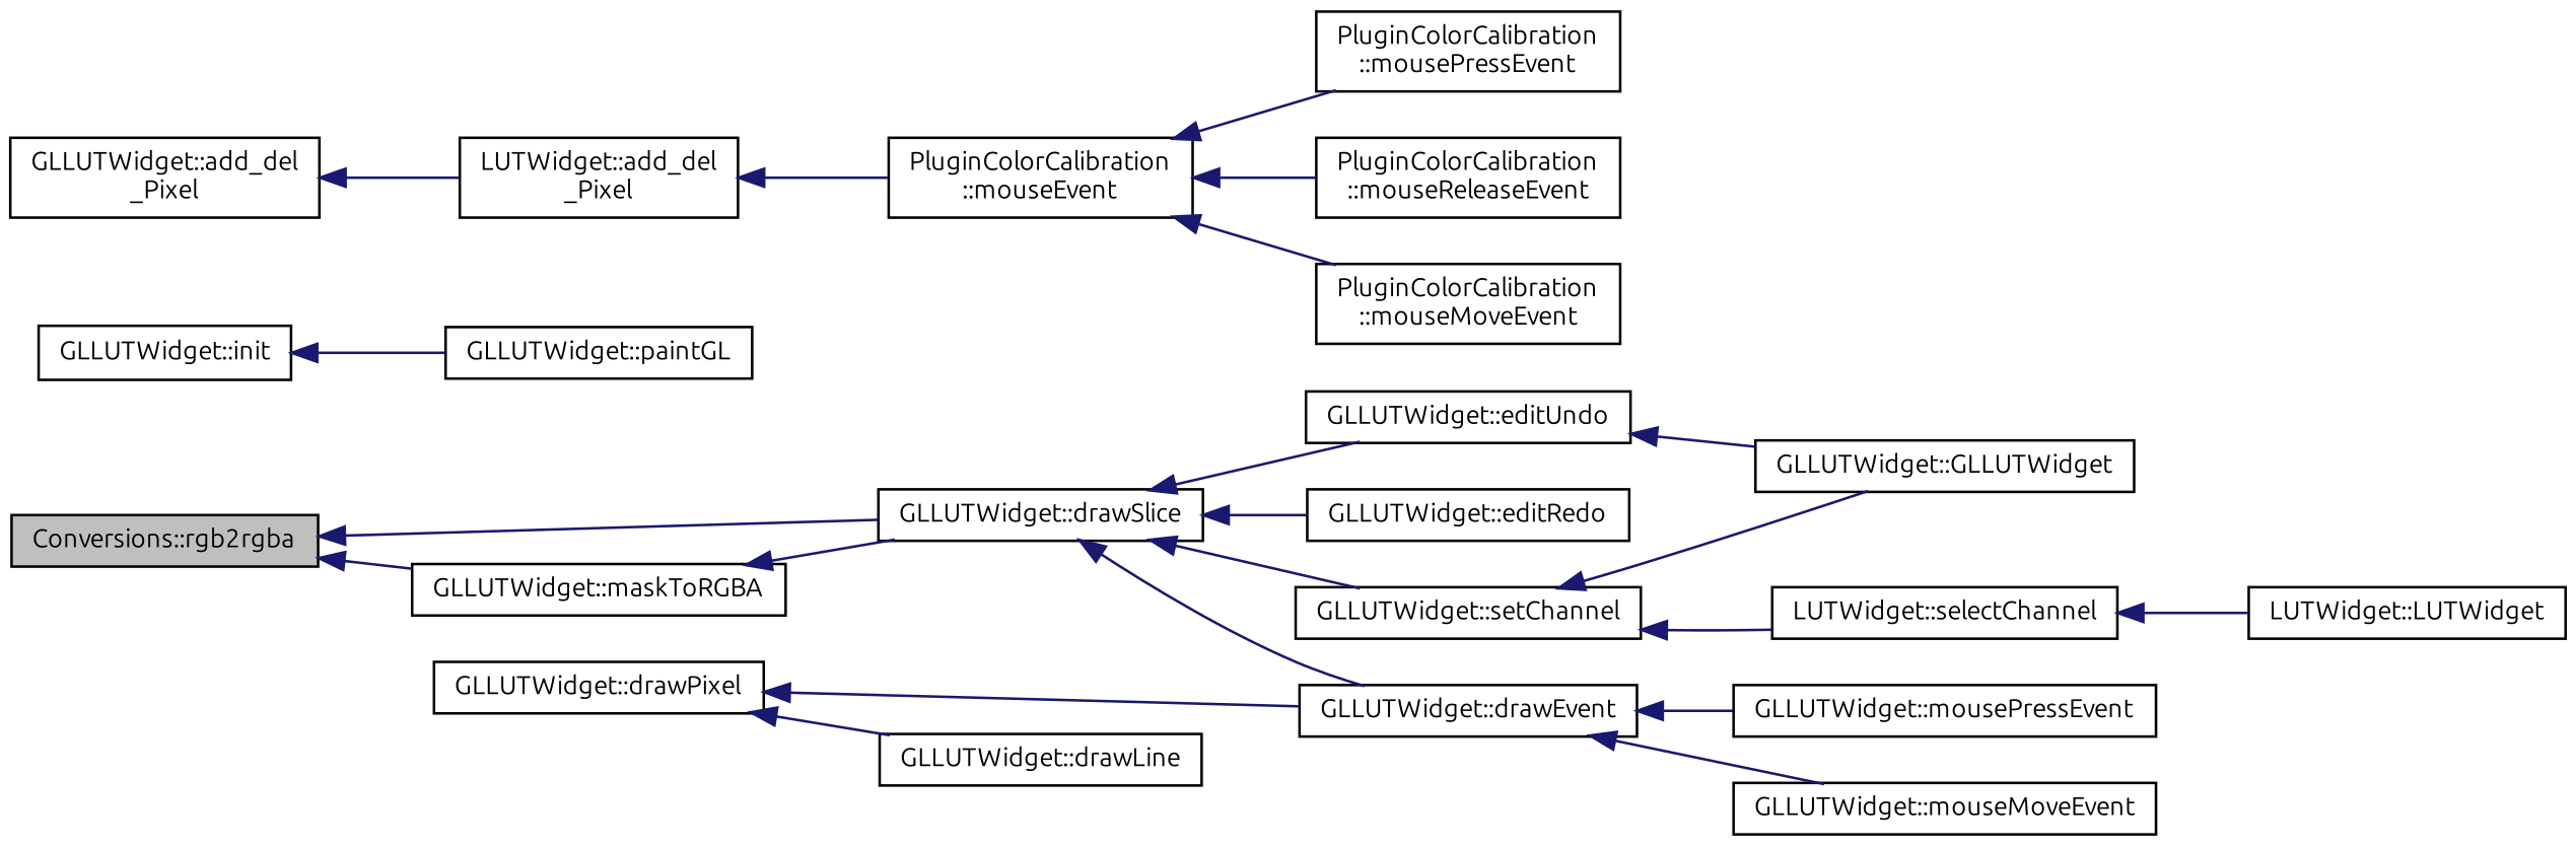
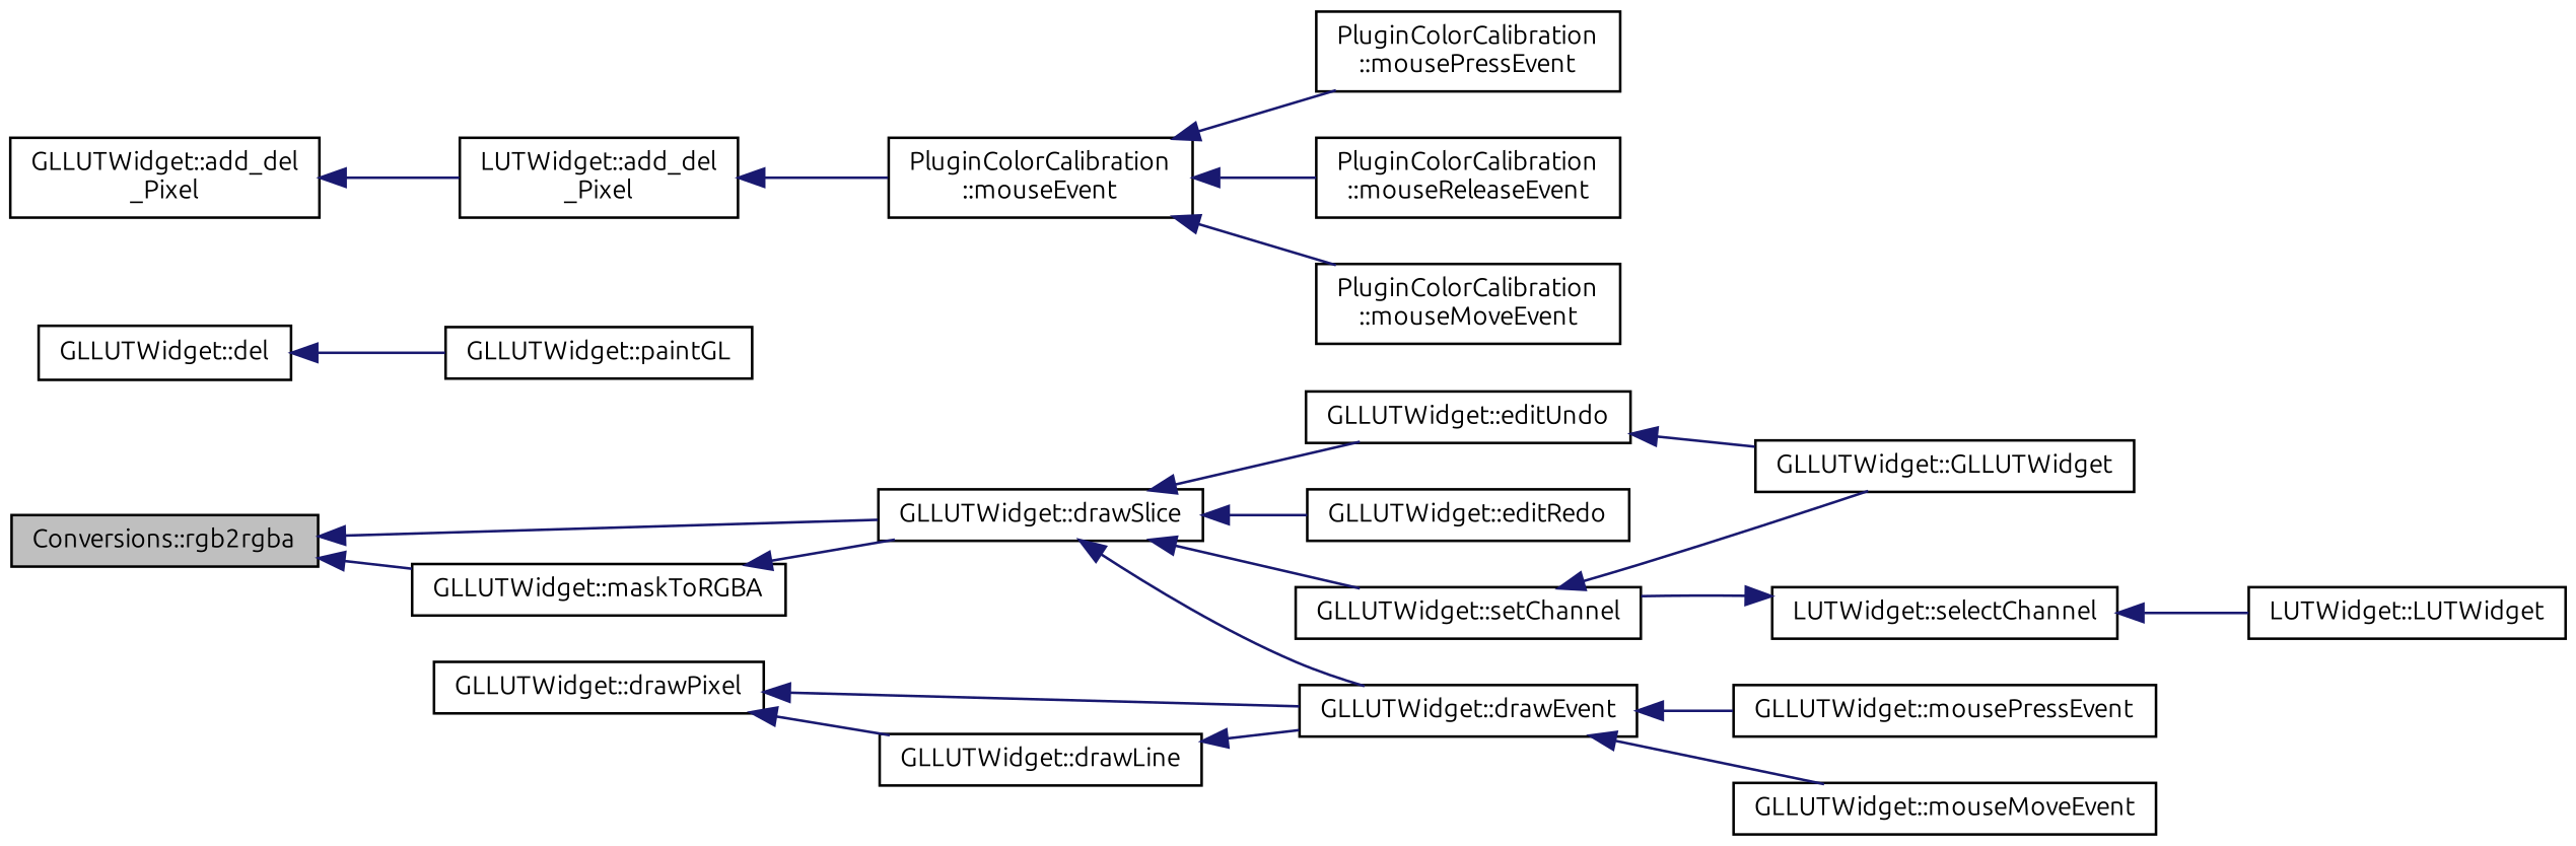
  digraph {
    fontname=Ubuntu
    rankdir=LR
    node [color=black fillcolor=white fontname=Ubuntu fontsize=10 shape=record style=filled]
    edge [color=midnightblue dir=back fontname=Ubuntu fontsize=10 labelfontname=Helvetica labelfontsize=10 style=solid]
    n1 [fillcolor=grey75 fontcolor=black height=0.2 label="Conversions::rgb2rgba" width=0.4]
    n2 [height=0.2 label="GLLUTWidget::drawSlice" width=0.4]
    n3 [height=0.2 label="GLLUTWidget::maskToRGBA" width=0.4]
    n4 [height=0.2 label="GLLUTWidget::editUndo" width=0.4]
    n5 [height=0.2 label="GLLUTWidget::editRedo" width=0.4]
    n6 [height=0.2 label="GLLUTWidget::setChannel" width=0.4]
    n7 [height=0.2 label="GLLUTWidget::drawEvent" width=0.4]
    n8 [height=0.2 label="GLLUTWidget::GLLUTWidget" width=0.4]
    n9 [height=0.2 label="LUTWidget::selectChannel" width=0.4]
    n10 [height=0.2 label="GLLUTWidget::mousePressEvent" width=0.4]
    n11 [height=0.2 label="GLLUTWidget::mouseMoveEvent" width=0.4]
-   n12 [height=0.2 label="GLLUTWidget::init" width=0.4]
+   n12 [height=0.2 label="GLLUTWidget::del" width=0.4]
    n13 [height=0.2 label="GLLUTWidget::paintGL" width=0.4]
    n14 [height=0.2 label="LUTWidget::LUTWidget" width=0.4]
    n15 [height=0.2 label="GLLUTWidget::drawPixel" width=0.4]
    n16 [height=0.2 label="GLLUTWidget::drawLine" width=0.4]
    n17 [height=0.2 label="GLLUTWidget::add_del\l_Pixel" width=0.4]
    n18 [height=0.2 label="LUTWidget::add_del\l_Pixel" width=0.4]
    n19 [height=0.2 label="PluginColorCalibration\l::mouseEvent" width=0.4]
    n20 [height=0.2 label="PluginColorCalibration\l::mousePressEvent" width=0.4]
    n21 [height=0.2 label="PluginColorCalibration\l::mouseReleaseEvent" width=0.4]
    n22 [height=0.2 label="PluginColorCalibration\l::mouseMoveEvent" width=0.4]
    n1 -> n2
    n1 -> n3
    n2 -> n4
    n2 -> n5
    n2 -> n6
    n2 -> n7
    n3 -> n2
    n4 -> n8
    n6 -> n8
-   n6 -> n9
+   n9 -> n6
    n7 -> n10
    n7 -> n11
    n9 -> n14
    n12 -> n13
    n15 -> n7
    n15 -> n16
+   n16 -> n7
    n17 -> n18
    n18 -> n19
    n19 -> n20
    n19 -> n21
    n19 -> n22
  }
